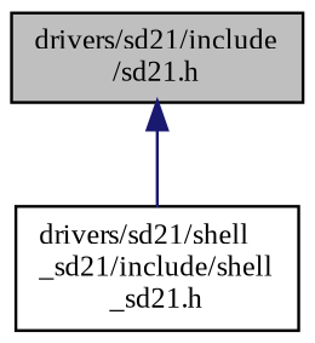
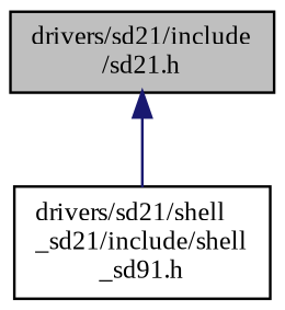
  digraph {
    fontname="Liberation Serif"
    node [color=black fontname="Liberation Serif" fontsize=10 shape=record]
    n1 [fillcolor=grey75 fontcolor=black height=0.2 label="drivers/sd21/include\l/sd21.h" style=filled width=0.4]
-   n2 [height=0.2 label="drivers/sd21/shell\l_sd21/include/shell\l_sd21.h" width=0.4]
+   n2 [height=0.2 label="drivers/sd21/shell\l_sd21/include/shell\l_sd91.h" width=0.4]
    n1 -> n2 [color=midnightblue dir=back fontname="Liberation Serif" fontsize=10 labelfontname=Helvetica labelfontsize=10 style=solid]
  }
